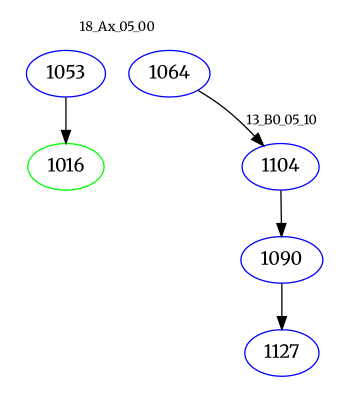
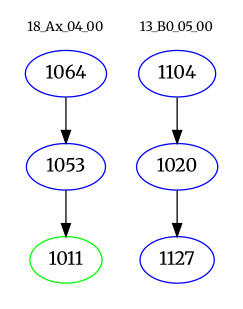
  digraph {
    fontname=Merriweather
    node [color=blue fontname=Merriweather]
    edge [color=black fontname=Merriweather]
    n1 [label=1064]
    n2 [label=1053]
-   n3 [color=green label=1016]
+   n3 [color=green label=1011]
    n4 [label=1104]
-   n5 [label=1090]
+   n5 [label=1020]
    n6 [label=1127]
    subgraph cluster_1 {
      color=white
      fontsize=10
-     label="18_Ax_05_00"
+     label="18_Ax_04_00"
      n1
      n2
      n3
    }
    subgraph cluster_2 {
      color=white
      fontsize=10
-     label="13_B0_05_10"
+     label="13_B0_05_00"
      n4
      n5
      n6
    }
-   n1 -> n4
+   n1 -> n2
    n2 -> n3
    n4 -> n5
    n5 -> n6
  }
